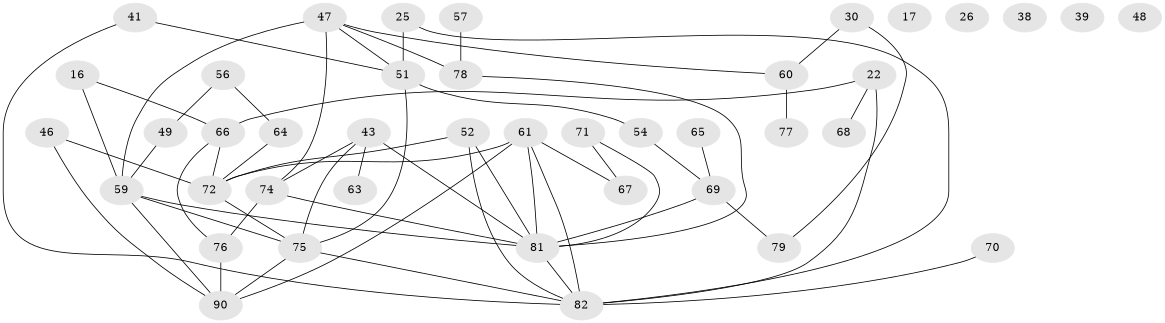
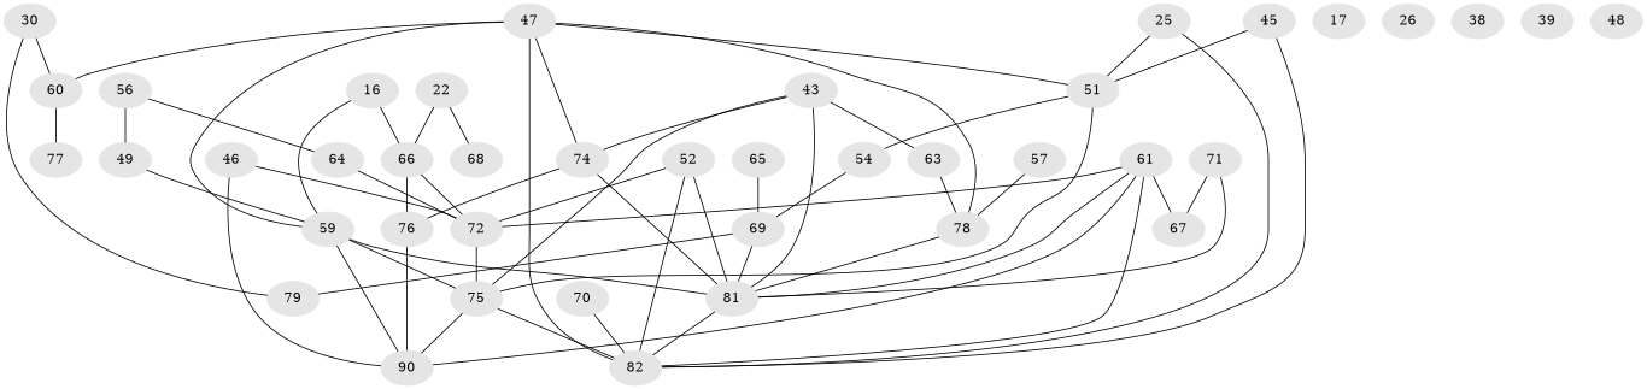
  graph {
    node [color=gray90 style=filled]
    16 [super="+8"]
    59 [super="+36"]
    66 [super="+34"]
    75 [super="+55"]
    81 [super="+29+2"]
    n6 [label=90]
    72 [super="+32"]
    76
    17
    22
    68
    51 [super="+12+27"]
    54
    25
    82 [super="+33+58+73"]
    26
    60 [super="+21+23"]
    77
    30
    79
    38
    39
    43 [super="+24"]
    63
    74 [super="+53"]
    78 [super="+62"]
-   45 [label=41]
+   45
    46
    47 [super="+15+41+42"]
    48
    49
    69 [super="+10"]
    52 [super="+28"]
    56 [super="+14"]
    64
    57
    61 [super="+37"]
    67
    65
    70
    71 [super="+1"]
    16 -- 59
    16 -- 66
    59 -- 75
    59 -- 81 [weight=3]
    59 -- n6
    66 -- 72 [weight=2]
    66 -- 76
    75 -- n6
    75 -- 82
    81 -- 82 [weight=2]
    72 -- 75
    76 -- n6
    22 -- 66
    22 -- 68
    51 -- 75
    51 -- 54
    54 -- 69
    25 -- 51
    25 -- 82
    60 -- 77
    30 -- 60
    30 -- 79
    43 -- 75
    43 -- 81 [weight=2]
    43 -- 63
    43 -- 74
+   63 -- 78
    74 -- 81
    74 -- 76
    78 -- 81
    45 -- 51
    45 -- 82
    46 -- n6
    46 -- 72
    47 -- 59 [weight=3]
    47 -- 51
-   22 -- 82 [weight=4]
+   47 -- 82 [weight=4]
    47 -- 60
    47 -- 74 [weight=3]
    47 -- 78 [weight=2]
    49 -- 59
    69 -- 81
    69 -- 79
    52 -- 81
    52 -- 72
    52 -- 82
    56 -- 49
    56 -- 64
    64 -- 72
    57 -- 78
    61 -- 81 [weight=2]
    61 -- n6
    61 -- 72 [weight=2]
    61 -- 82 [weight=2]
    61 -- 67
    65 -- 69
    70 -- 82
    71 -- 81
    71 -- 67
  }
